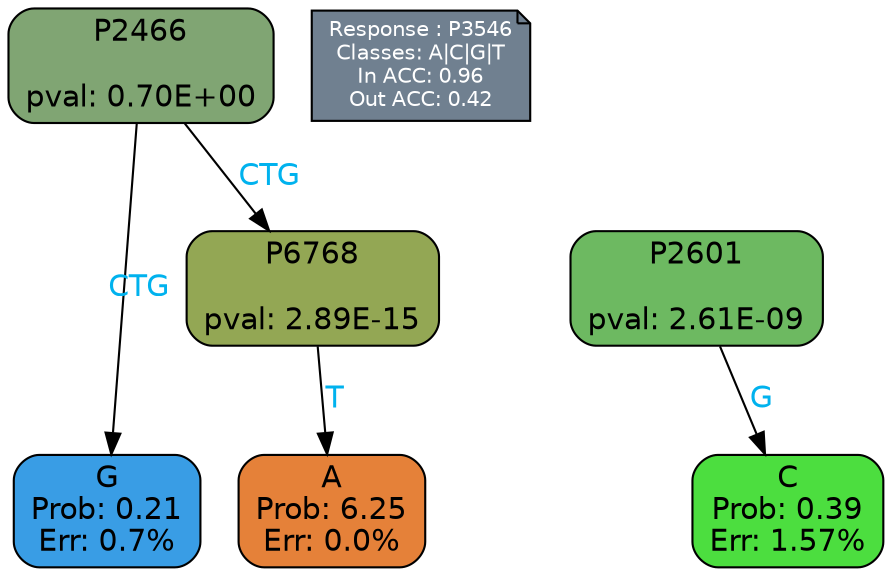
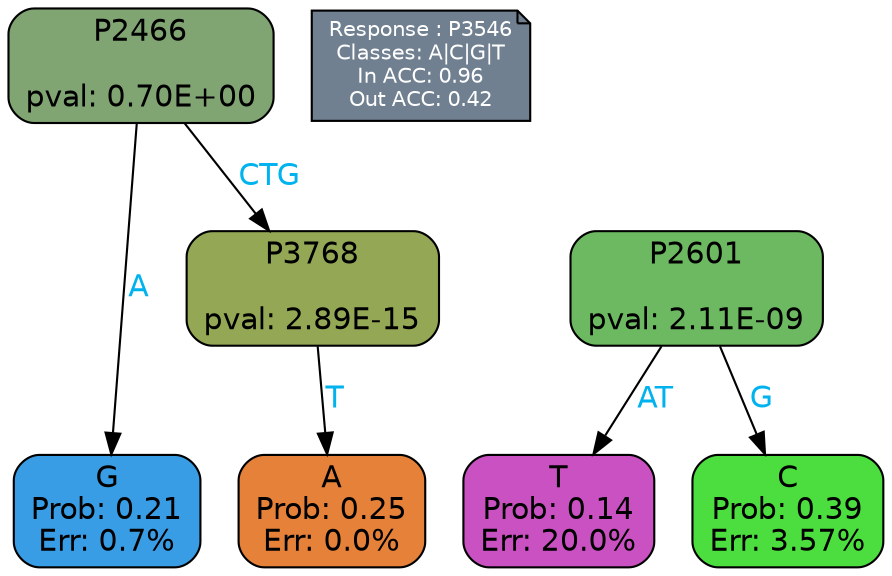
  digraph {
    ranksep=equally
    splines=polylines
    node [color=black fontname=helvetica shape=box style="filled, rounded"]
    edge [fontcolor=deepskyblue2 fontname=helvetica]
    n1 [fillcolor="#399de5" label="G\nProb: 0.21\nErr: 0.7%"]
-   n3 [fillcolor="#4cde3f" label="C\nProb: 0.39\nErr: 1.57%"]
-   n4 [fillcolor="#e58139" label="A\nProb: 6.25\nErr: 0.0%"]
+   n2 [fillcolor="#ca51c2" label="T\nProb: 0.14\nErr: 20.0%"]
+   n3 [fillcolor="#4cde3f" label="C\nProb: 0.39\nErr: 3.57%"]
+   n4 [fillcolor="#e58139" label="A\nProb: 0.25\nErr: 0.0%"]
    n5 [align=left fillcolor=slategray fontcolor=white fontsize=10 label="Response : P3546\nClasses: A|C|G|T\nIn ACC: 0.96\nOut ACC: 0.42\n" shape=note style=filled]
    n6 [fillcolor="#80a573" label="P2466\n\npval: 0.70E+00"]
-   n7 [fillcolor="#93a754" label="P6768\n\npval: 2.89E-15"]
-   n8 [fillcolor="#6db961" label="P2601\n\npval: 2.61E-09"]
+   n7 [fillcolor="#93a754" label="P3768\n\npval: 2.89E-15"]
+   n8 [fillcolor="#6db961" label="P2601\n\npval: 2.11E-09"]
    subgraph sub_1 {
      rank=same
      n1
+     n2
      n3
      n4
    }
    subgraph sub_2 {
      rank=same
      n5
      n6
    }
-   n6 -> n1 [label=CTG]
+   n6 -> n1 [label=A]
    n6 -> n7 [label=CTG]
    n7 -> n4 [label=T]
+   n8 -> n2 [label=AT]
    n8 -> n3 [label=G]
  }
